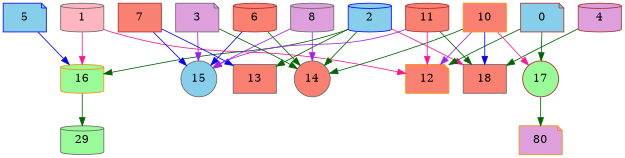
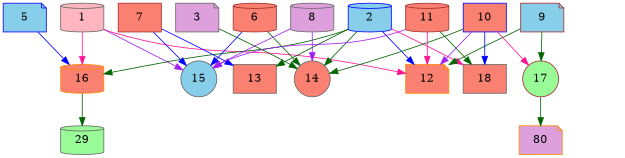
  digraph {
    node [alpha=0.05 color=gray40 fillcolor=salmon shape=cylinder style=filled]
    edge [color=darkgreen]
    1 [alpha=0.08 expect_size=38518784 fillcolor=lightpink]
    12 [alpha=0.11 color=darkorange expect_size=30937088 shape=note]
-   16 [alpha=0.15 color=darkorange expect_size=20252672 fillcolor=palegreen]
+   16 [alpha=0.15 color=darkorange expect_size=20252672]
    n4 [expect_size=34753536 fillcolor=palegreen label=29]
    2 [alpha=0.18 color=blue expect_size=49845248 fillcolor=skyblue]
    13 [alpha=0.15 expect_size=26194944 shape=box]
    14 [expect_size=7860224 shape=circle]
    18 [alpha=0.04 expect_size=9751552 shape=box]
    3 [alpha=0.12 expect_size=49755136 fillcolor=plum shape=note]
    15 [alpha=0.16 expect_size=23829504 fillcolor=skyblue shape=circle]
-   4 [alpha=0.07 color=brown expect_size=21662720 fillcolor=plum]
    5 [alpha=0.18 color=blue expect_size=21961728 fillcolor=skyblue shape=note]
    6 [alpha=0.17 color=brown expect_size=40403968]
    7 [alpha=0.19 color=brown expect_size=15741952 shape=box]
    8 [alpha=0.11 expect_size=17860608 fillcolor=plum]
-   9 [alpha=0.19 color=brown expect_size=23883776 fillcolor=skyblue shape=note label=0]
+   9 [alpha=0.19 color=brown expect_size=23883776 fillcolor=skyblue shape=note]
    17 [alpha=0.16 color=brown expect_size=12086272 fillcolor=palegreen shape=circle]
    n18 [alpha=0.20 color=darkorange expect_size=32594944 fillcolor=plum label=80 shape=note]
-   10 [color=darkorange expect_size=8273920 shape=box]
+   10 [color=blue expect_size=8273920 shape=box]
    11 [alpha=0.19 color=brown expect_size=12227584]
    1 -> 12 [color=deeppink]
    1 -> 16 [color=deeppink]
    16 -> n4
+   2 -> 12 [color=blue]
    2 -> 16
    2 -> 13
    2 -> 14
    2 -> 18 [color=deeppink]
    3 -> 14
-   3 -> 15 [color=purple]
-   4 -> 18
+   1 -> 15 [color=purple]
    5 -> 16 [color=blue]
    6 -> 14
    6 -> 15 [color=blue]
    7 -> 13 [color=blue]
    7 -> 15 [color=blue]
    8 -> 14 [color=purple]
    8 -> 15 [color=purple]
    9 -> 12
    9 -> 17
    17 -> n18
    10 -> 12 [color=purple]
    10 -> 14
    10 -> 18 [color=blue]
    10 -> 17 [color=deeppink]
    11 -> 12 [color=deeppink]
    11 -> 18
    11 -> 15 [color=purple]
  }
